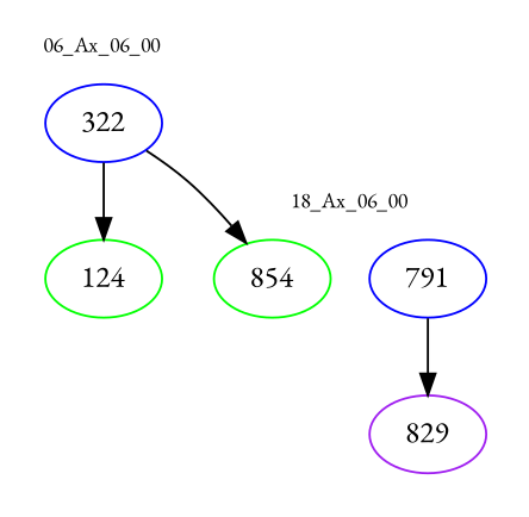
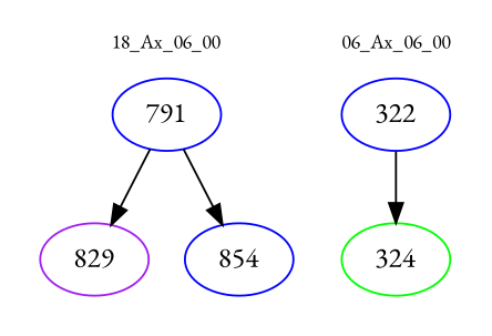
  digraph {
    fontname="EB Garamond"
    node [color=blue fontname="EB Garamond"]
    edge [color=black fontname="EB Garamond"]
    n1 [label=791]
    n2 [color=purple label=829]
-   n3 [color=green label=854]
+   n3 [label=854]
    n4 [label=322]
-   n5 [color=green label=124]
+   n5 [color=green label=324]
    subgraph cluster_1 {
      color=white
      fontsize=10
      label="18_Ax_06_00"
      n1
      n2
      n3
    }
    subgraph cluster_2 {
      color=white
      fontsize=10
      label="06_Ax_06_00"
      n4
      n5
    }
    n1 -> n2
-   n4 -> n3
+   n1 -> n3
    n4 -> n5
  }
